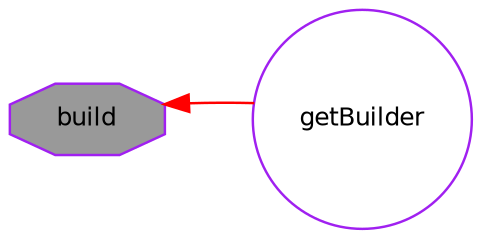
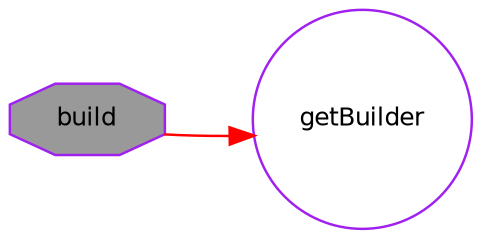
  digraph {
    rankdir=LR
    node [color=purple fontname=Helvetica fontsize=10 style=filled]
    n1 [fillcolor=grey60 fontcolor=black height=0.2 label=build shape=octagon width=0.4]
    n2 [fillcolor=white height=0.2 label=getBuilder shape=circle width=0.4]
-   n2 -> n1 [color=red fontname=Helvetica fontsize=10 labelfontname=Helvetica labelfontsize=10 style=solid]
+   n1 -> n2 [color=red fontname=Helvetica fontsize=10 labelfontname=Helvetica labelfontsize=10 style=solid]
  }
